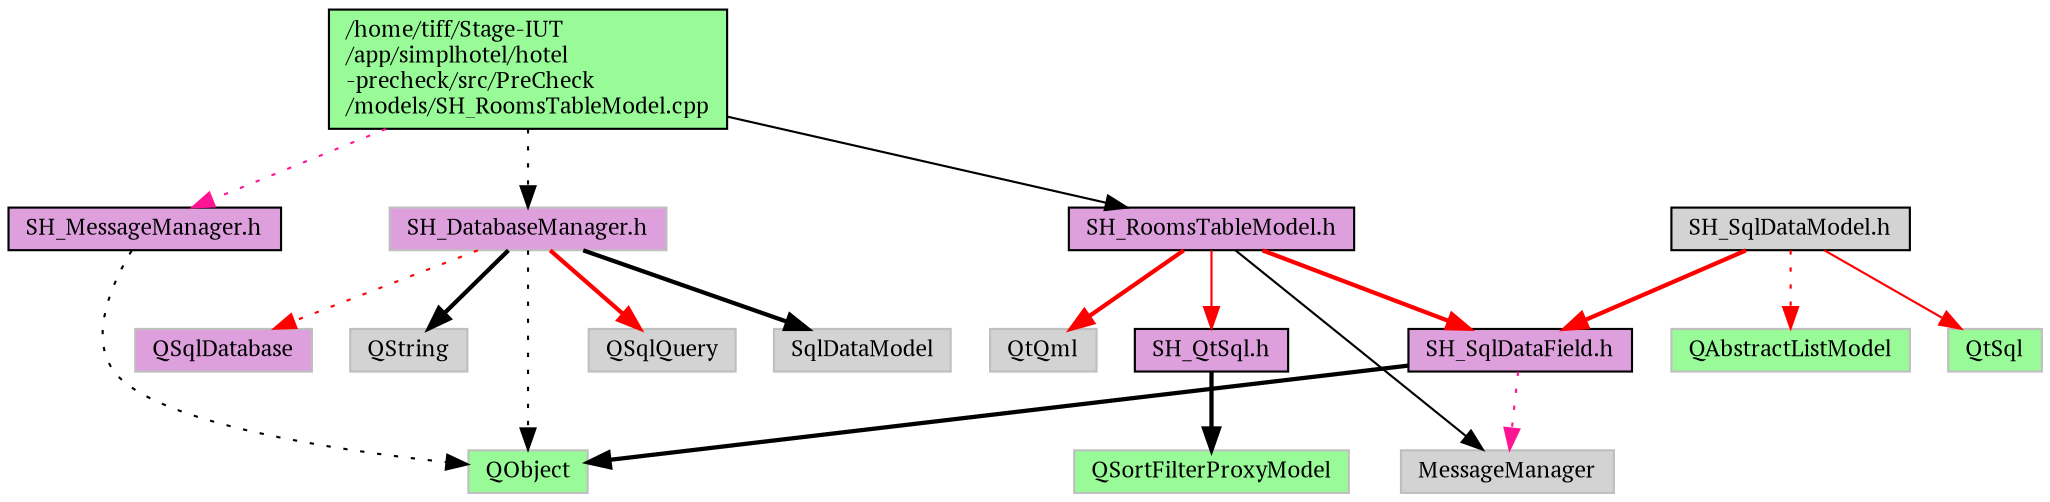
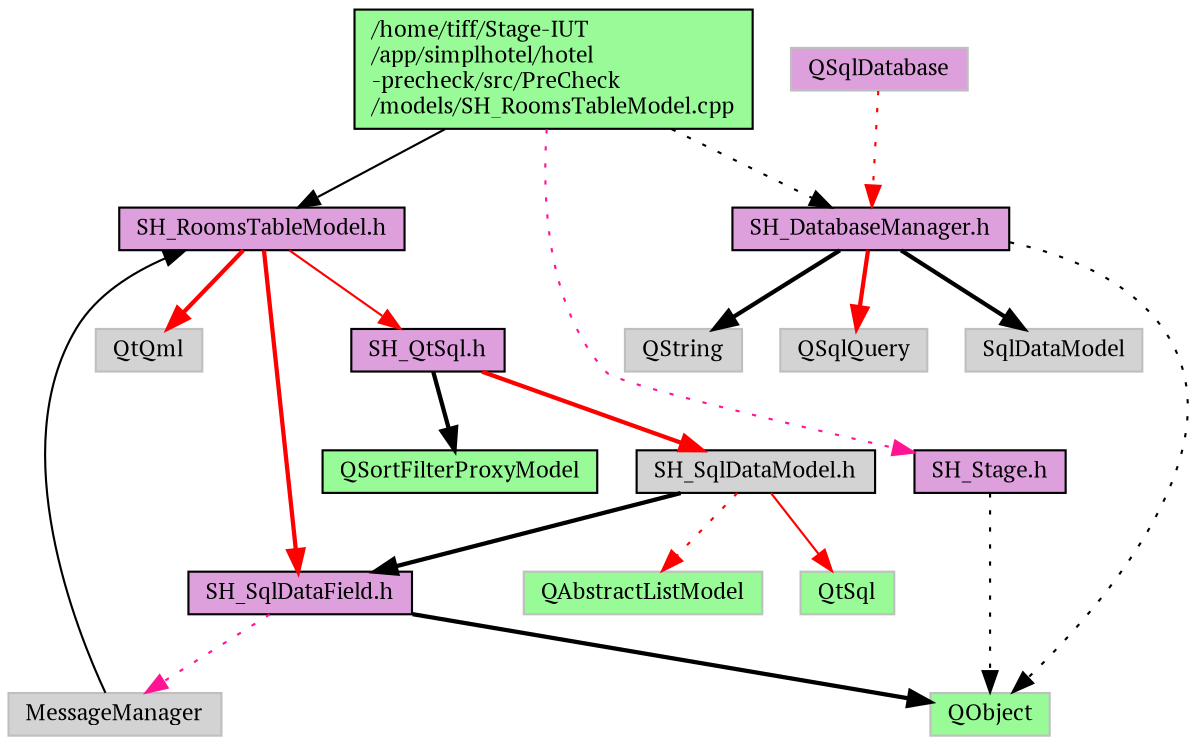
  digraph {
    fontname="PT Serif"
    node [color=grey75 fillcolor=plum fontname="PT Serif" fontsize=11 shape=record style=filled]
    edge [color=black fontname="PT Serif" fontsize=11 labelfontname=Verdana labelfontsize=11 style=bold]
    n1 [color=black fillcolor=palegreen fontcolor=black height=0.2 label="/home/tiff/Stage-IUT\l/app/simplhotel/hotel\l-precheck/src/PreCheck\l/models/SH_RoomsTableModel.cpp" width=0.4]
    n2 [color=black height=0.2 label="SH_RoomsTableModel.h" width=0.4]
-   n3 [height=0.2 label="SH_DatabaseManager.h" width=0.4]
-   n4 [color=black height=0.2 label="SH_MessageManager.h" width=0.4]
+   n3 [color=black height=0.2 label="SH_DatabaseManager.h" width=0.4]
+   n4 [color=black height=0.2 label="SH_Stage.h" width=0.4]
    n5 [color=black height=0.2 label="SH_QtSql.h" width=0.4]
    n6 [color=black height=0.2 label="SH_SqlDataField.h" width=0.4]
    n7 [fillcolor=lightgrey height=0.2 label=MessageManager width=0.4]
    n8 [fillcolor=lightgrey height=0.2 label=QtQml width=0.4]
    n9 [fillcolor=palegreen height=0.2 label=QObject width=0.4]
    n10 [height=0.2 label=QSqlDatabase width=0.4]
    n11 [fillcolor=lightgrey height=0.2 label=QString width=0.4]
    n12 [fillcolor=lightgrey height=0.2 label=QSqlQuery width=0.4]
    n13 [fillcolor=lightgrey height=0.2 label=SqlDataModel width=0.4]
-   n14 [fillcolor=palegreen height=0.2 label=QSortFilterProxyModel width=0.4]
+   n14 [color=black fillcolor=palegreen height=0.2 label=QSortFilterProxyModel width=0.4]
    n15 [color=black fillcolor=lightgrey height=0.2 label="SH_SqlDataModel.h" width=0.4]
    n16 [fillcolor=palegreen height=0.2 label=QAbstractListModel width=0.4]
    n17 [fillcolor=palegreen height=0.2 label=QtSql width=0.4]
    n1 -> n2 [style=solid]
    n1 -> n3 [style=dotted]
    n1 -> n4 [color=deeppink style=dotted]
    n2 -> n5 [color=red style=solid]
    n2 -> n6 [color=red]
-   n2 -> n7 [style=solid]
+   n7 -> n2 [style=solid]
    n2 -> n8 [color=red]
    n3 -> n9 [style=dotted]
-   n3 -> n10 [color=red style=dotted]
+   n10 -> n3 [color=red style=dotted]
    n3 -> n11
    n3 -> n12 [color=red]
    n3 -> n13
    n4 -> n9 [style=dotted]
    n5 -> n14
+   n5 -> n15 [color=red]
    n6 -> n7 [color=deeppink style=dotted]
    n6 -> n9
-   n15 -> n6 [color=red]
+   n15 -> n6
    n15 -> n16 [color=red style=dotted]
    n15 -> n17 [color=red style=solid]
  }
